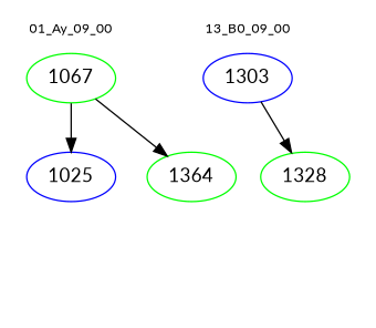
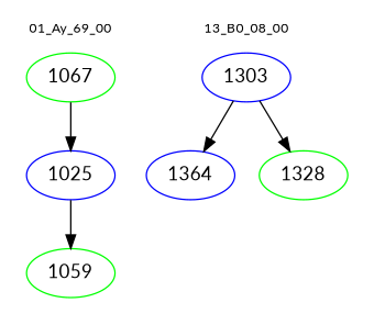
  digraph {
    fontname=Lato
    node [color=green fontname=Lato]
    edge [color=black fontname=Lato]
    n1 [label=1067]
    n2 [color=blue label=1025]
+   n3 [label=1059]
    n4 [label=1328]
    n5 [color=blue label=1303]
-   n6 [label=1364]
+   n6 [color=blue label=1364]
    subgraph cluster_1 {
      color=white
      fontsize=10
-     label="01_Ay_09_00"
+     label="01_Ay_69_00"
      n1
      n2
+     n3
    }
    subgraph cluster_2 {
      color=white
      fontsize=10
-     label="13_B0_09_00"
+     label="13_B0_08_00"
      n4
      n5
      n6
    }
    n1 -> n2
+   n2 -> n3
    n5 -> n4
-   n1 -> n6
+   n5 -> n6
  }
